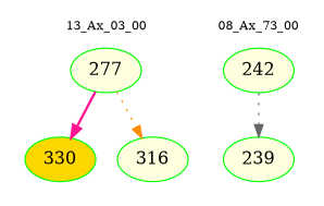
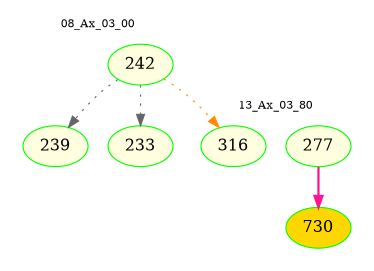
  digraph {
    fontname="DejaVu Serif"
    node [color=green fillcolor=lightyellow fontname="DejaVu Serif" style=filled]
    edge [color=gray40 fontname="DejaVu Serif" style=dotted]
    n1 [label=277]
-   n2 [fillcolor=gold label=330]
+   n2 [fillcolor=gold label=730]
    n3 [label=316]
    n4 [label=242]
    n5 [label=239]
+   n6 [label=233]
    subgraph cluster_1 {
      color=white
      fontsize=10
-     label="13_Ax_03_00"
+     label="13_Ax_03_80"
      n1
      n2
      n3
    }
    subgraph cluster_2 {
      color=white
      fontsize=10
-     label="08_Ax_73_00"
+     label="08_Ax_03_00"
      n4
      n5
+     n6
    }
    n1 -> n2 [color=deeppink style=bold]
-   n1 -> n3 [color=darkorange]
+   n4 -> n3 [color=darkorange]
    n4 -> n5
+   n4 -> n6
  }
